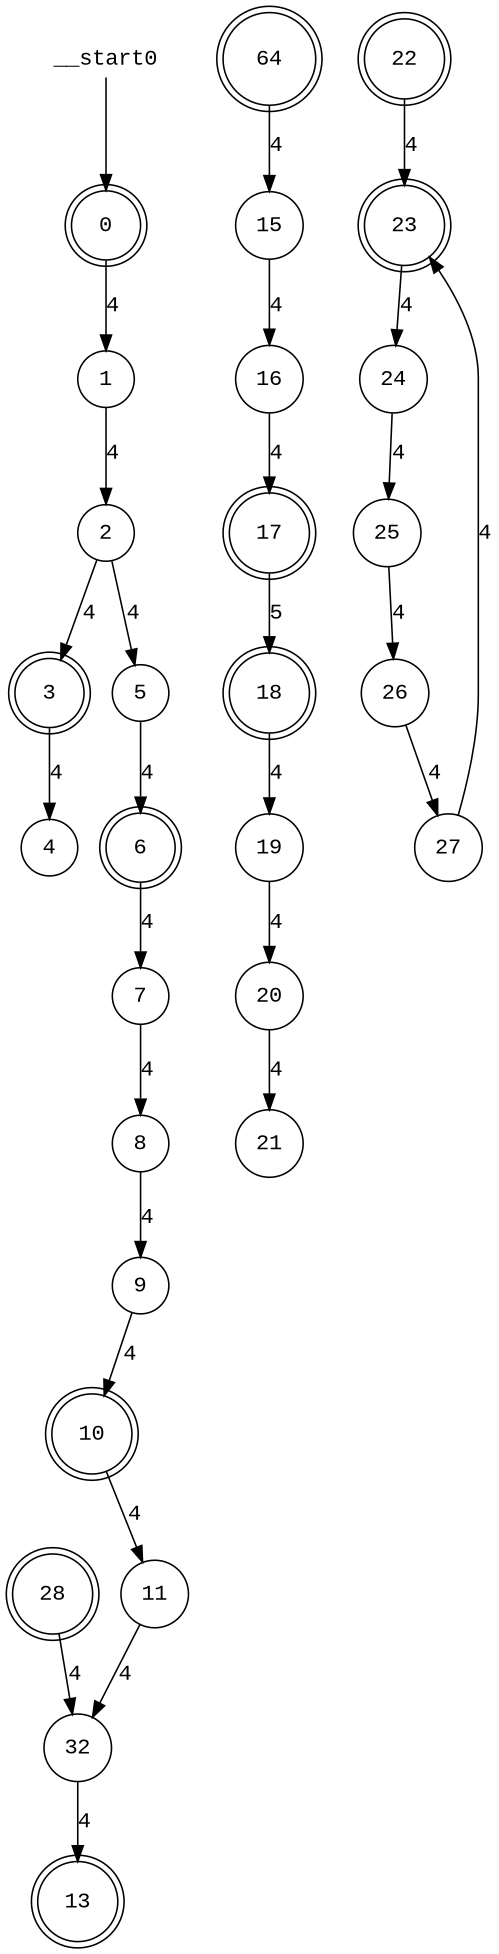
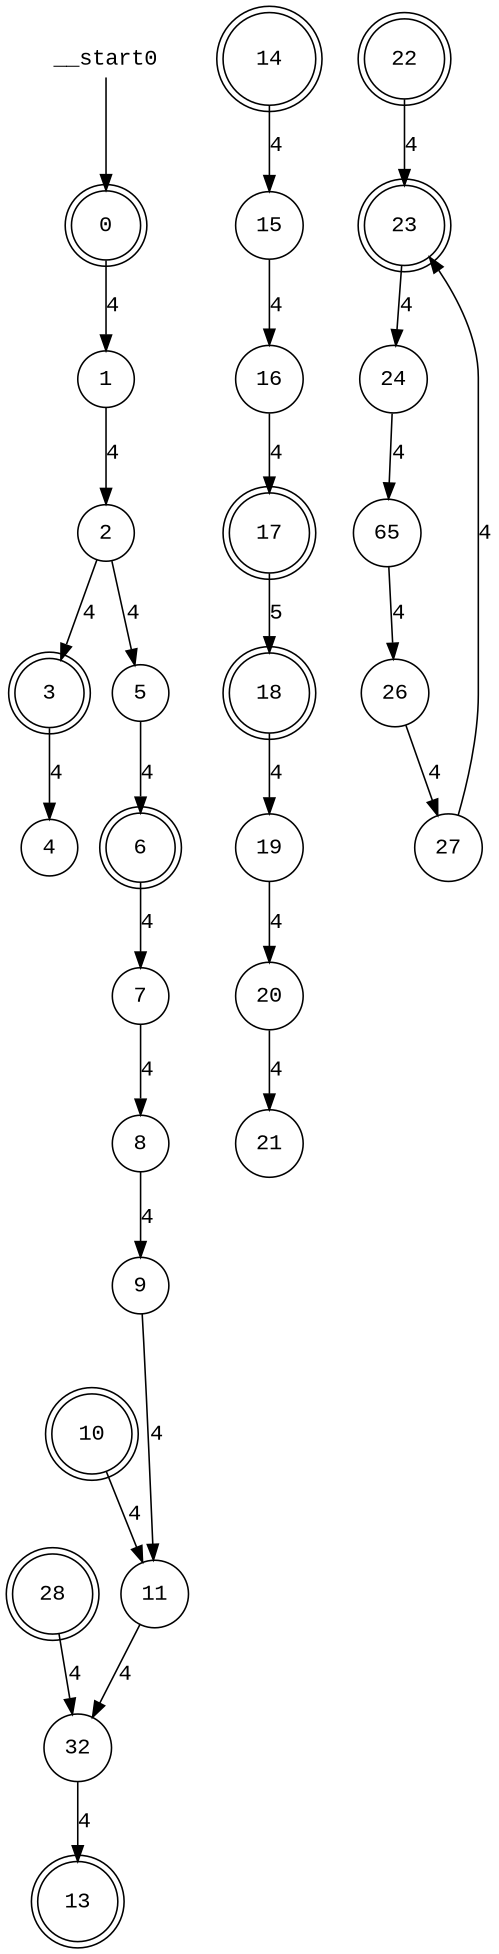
  digraph {
    fontname="Liberation Mono"
    node [fontname="Liberation Mono" shape=circle]
    edge [fontname="Liberation Mono"]
    n1 [label=0 shape=doublecircle]
    n2 [label=1]
    n3 [label=2]
    n4 [label=3 shape=doublecircle]
    n5 [label=5]
    n6 [label=4]
    n7 [label=6 shape=doublecircle]
    n8 [label=7]
    n9 [label=8]
    n10 [label=9]
    n11 [label=10 shape=doublecircle]
    n12 [label=11]
    n13 [label=32]
    n14 [label=13 shape=doublecircle]
-   n15 [label=64 shape=doublecircle]
+   n15 [label=14 shape=doublecircle]
    n16 [label=15]
    n17 [label=16]
    n18 [label=17 shape=doublecircle]
    n19 [label=18 shape=doublecircle]
    n20 [label=19]
    n21 [label=20]
    n22 [label=21]
    n23 [label=22 shape=doublecircle]
    n24 [label=23 shape=doublecircle]
    n25 [label=24]
-   n26 [label=25]
+   n26 [label=65]
    n27 [label=26]
    n28 [label=27]
    n29 [label=28 shape=doublecircle]
    __start0 [height=0 shape=none width=0]
    n1 -> n2 [label=4]
    n2 -> n3 [label=4]
    n3 -> n4 [label=4]
    n3 -> n5 [label=4]
    n4 -> n6 [label=4]
    n5 -> n7 [label=4]
    n7 -> n8 [label=4]
    n8 -> n9 [label=4]
    n9 -> n10 [label=4]
-   n10 -> n11 [label=4]
+   n10 -> n12 [label=4]
    n11 -> n12 [label=4]
    n12 -> n13 [label=4]
    n13 -> n14 [label=4]
    n15 -> n16 [label=4]
    n16 -> n17 [label=4]
    n17 -> n18 [label=4]
    n18 -> n19 [label=5]
    n19 -> n20 [label=4]
    n20 -> n21 [label=4]
    n21 -> n22 [label=4]
    n23 -> n24 [label=4]
    n24 -> n25 [label=4]
    n25 -> n26 [label=4]
    n26 -> n27 [label=4]
    n27 -> n28 [label=4]
    n28 -> n24 [label=4]
    n29 -> n13 [label=4]
    __start0 -> n1
  }
